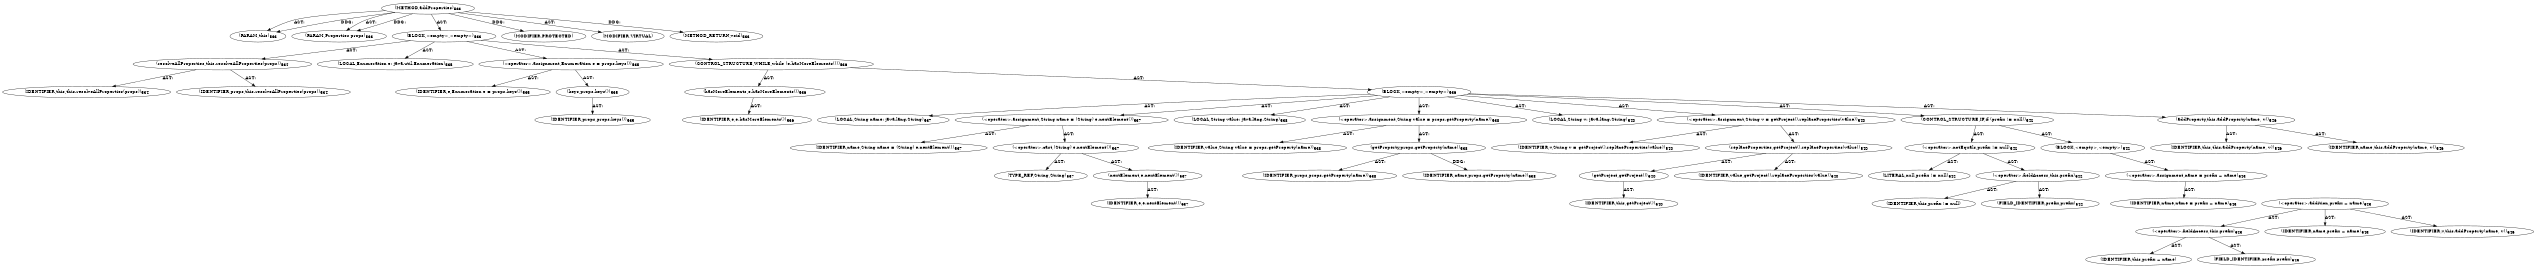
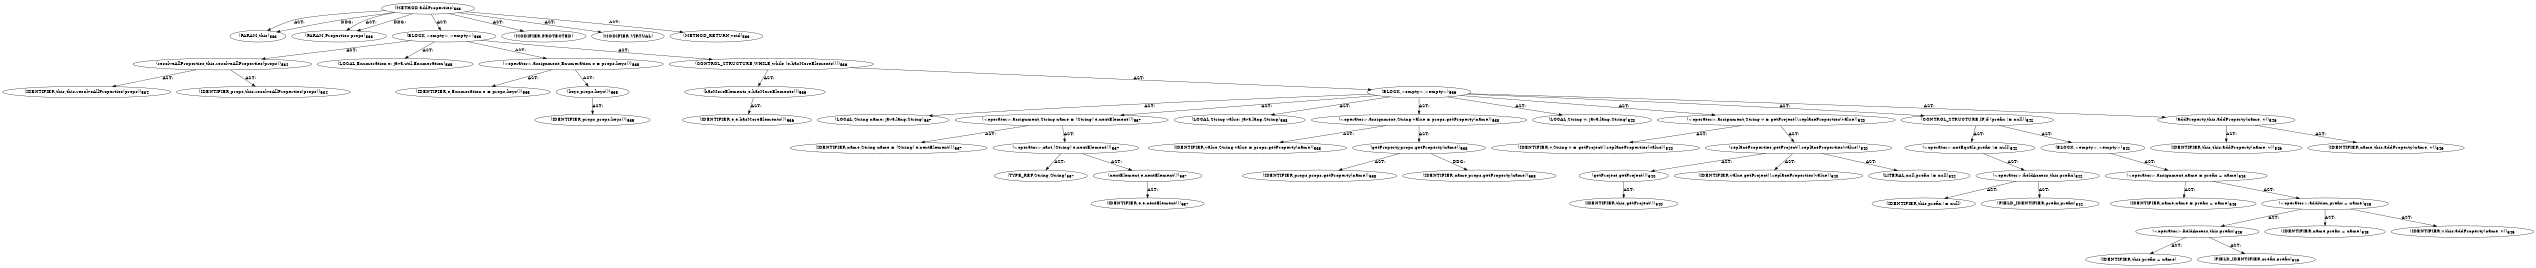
  digraph {
    n1 [label=<(METHOD,addProperties)<SUB>533</SUB>>]
    n2 [label=<(PARAM,this)<SUB>533</SUB>>]
    n3 [label=<(PARAM,Properties props)<SUB>533</SUB>>]
    n4 [label=<(BLOCK,&lt;empty&gt;,&lt;empty&gt;)<SUB>533</SUB>>]
    n5 [label=<(MODIFIER,PROTECTED)>]
    n6 [label=<(MODIFIER,VIRTUAL)>]
    n7 [label=<(METHOD_RETURN,void)<SUB>533</SUB>>]
    n8 [label=<(resolveAllProperties,this.resolveAllProperties(props))<SUB>534</SUB>>]
    n9 [label=<(LOCAL,Enumeration e: java.util.Enumeration)<SUB>535</SUB>>]
    n10 [label=<(&lt;operator&gt;.assignment,Enumeration e = props.keys())<SUB>535</SUB>>]
    n11 [label=<(CONTROL_STRUCTURE,WHILE,while (e.hasMoreElements()))<SUB>536</SUB>>]
    n12 [label=<(IDENTIFIER,this,this.resolveAllProperties(props))<SUB>534</SUB>>]
    n13 [label=<(IDENTIFIER,props,this.resolveAllProperties(props))<SUB>534</SUB>>]
    n14 [label=<(IDENTIFIER,e,Enumeration e = props.keys())<SUB>535</SUB>>]
    n15 [label=<(keys,props.keys())<SUB>535</SUB>>]
    n16 [label=<(hasMoreElements,e.hasMoreElements())<SUB>536</SUB>>]
    n17 [label=<(BLOCK,&lt;empty&gt;,&lt;empty&gt;)<SUB>536</SUB>>]
    n18 [label=<(IDENTIFIER,props,props.keys())<SUB>535</SUB>>]
    n19 [label=<(IDENTIFIER,e,e.hasMoreElements())<SUB>536</SUB>>]
    n20 [label=<(LOCAL,String name: java.lang.String)<SUB>537</SUB>>]
    n21 [label=<(&lt;operator&gt;.assignment,String name = (String) e.nextElement())<SUB>537</SUB>>]
    n22 [label=<(LOCAL,String value: java.lang.String)<SUB>538</SUB>>]
    n23 [label=<(&lt;operator&gt;.assignment,String value = props.getProperty(name))<SUB>538</SUB>>]
    n24 [label=<(LOCAL,String v: java.lang.String)<SUB>540</SUB>>]
    n25 [label=<(&lt;operator&gt;.assignment,String v = getProject().replaceProperties(value))<SUB>540</SUB>>]
    n26 [label=<(CONTROL_STRUCTURE,IF,if (prefix != null))<SUB>542</SUB>>]
    n27 [label=<(addProperty,this.addProperty(name, v))<SUB>546</SUB>>]
    n28 [label=<(IDENTIFIER,name,String name = (String) e.nextElement())<SUB>537</SUB>>]
    n29 [label=<(&lt;operator&gt;.cast,(String) e.nextElement())<SUB>537</SUB>>]
    n30 [label=<(IDENTIFIER,value,String value = props.getProperty(name))<SUB>538</SUB>>]
    n31 [label=<(getProperty,props.getProperty(name))<SUB>538</SUB>>]
    n32 [label=<(IDENTIFIER,v,String v = getProject().replaceProperties(value))<SUB>540</SUB>>]
    n33 [label=<(replaceProperties,getProject().replaceProperties(value))<SUB>540</SUB>>]
    n34 [label=<(&lt;operator&gt;.notEquals,prefix != null)<SUB>542</SUB>>]
    n35 [label=<(BLOCK,&lt;empty&gt;,&lt;empty&gt;)<SUB>542</SUB>>]
    n36 [label=<(IDENTIFIER,this,this.addProperty(name, v))<SUB>546</SUB>>]
    n37 [label=<(IDENTIFIER,name,this.addProperty(name, v))<SUB>546</SUB>>]
    n38 [label=<(TYPE_REF,String,String)<SUB>537</SUB>>]
    n39 [label=<(nextElement,e.nextElement())<SUB>537</SUB>>]
    n40 [label=<(IDENTIFIER,e,e.nextElement())<SUB>537</SUB>>]
    n41 [label=<(IDENTIFIER,props,props.getProperty(name))<SUB>538</SUB>>]
    n42 [label=<(IDENTIFIER,name,props.getProperty(name))<SUB>538</SUB>>]
    n43 [label=<(getProject,getProject())<SUB>540</SUB>>]
    n44 [label=<(IDENTIFIER,value,getProject().replaceProperties(value))<SUB>540</SUB>>]
    n45 [label=<(IDENTIFIER,this,getProject())<SUB>540</SUB>>]
    n46 [label=<(&lt;operator&gt;.fieldAccess,this.prefix)<SUB>542</SUB>>]
    n47 [label=<(LITERAL,null,prefix != null)<SUB>542</SUB>>]
    n48 [label=<(&lt;operator&gt;.assignment,name = prefix + name)<SUB>543</SUB>>]
    n49 [label=<(IDENTIFIER,this,prefix != null)>]
    n50 [label=<(FIELD_IDENTIFIER,prefix,prefix)<SUB>542</SUB>>]
    n51 [label=<(IDENTIFIER,name,name = prefix + name)<SUB>543</SUB>>]
    n52 [label=<(&lt;operator&gt;.addition,prefix + name)<SUB>543</SUB>>]
    n53 [label=<(&lt;operator&gt;.fieldAccess,this.prefix)<SUB>543</SUB>>]
    n54 [label=<(IDENTIFIER,name,prefix + name)<SUB>543</SUB>>]
    n55 [label=<(IDENTIFIER,v,this.addProperty(name, v))<SUB>546</SUB>>]
    n56 [label=<(IDENTIFIER,this,prefix + name)>]
    n57 [label=<(FIELD_IDENTIFIER,prefix,prefix)<SUB>543</SUB>>]
    n1 -> n2 [label="AST: "]
    n1 -> n2 [label="DDG: "]
    n1 -> n3 [label="AST: "]
    n1 -> n3 [label="DDG: "]
    n1 -> n4 [label="AST: "]
-   n1 -> n5 [label="DDG: "]
+   n1 -> n5 [label="AST: "]
    n1 -> n6 [label="AST: "]
-   n1 -> n7 [label="DDG: "]
+   n1 -> n7 [label="AST: "]
    n4 -> n8 [label="AST: "]
    n4 -> n9 [label="AST: "]
    n4 -> n10 [label="AST: "]
    n4 -> n11 [label="AST: "]
    n8 -> n12 [label="AST: "]
    n8 -> n13 [label="AST: "]
    n10 -> n14 [label="AST: "]
    n10 -> n15 [label="AST: "]
    n11 -> n16 [label="AST: "]
    n11 -> n17 [label="AST: "]
    n15 -> n18 [label="AST: "]
    n16 -> n19 [label="AST: "]
    n17 -> n20 [label="AST: "]
    n17 -> n21 [label="AST: "]
    n17 -> n22 [label="AST: "]
    n17 -> n23 [label="AST: "]
    n17 -> n24 [label="AST: "]
    n17 -> n25 [label="AST: "]
    n17 -> n26 [label="AST: "]
    n17 -> n27 [label="AST: "]
    n21 -> n28 [label="AST: "]
    n21 -> n29 [label="AST: "]
    n23 -> n30 [label="AST: "]
    n23 -> n31 [label="AST: "]
    n25 -> n32 [label="AST: "]
    n25 -> n33 [label="AST: "]
    n26 -> n34 [label="AST: "]
    n26 -> n35 [label="AST: "]
    n27 -> n36 [label="AST: "]
    n27 -> n37 [label="AST: "]
    n29 -> n38 [label="AST: "]
    n29 -> n39 [label="AST: "]
    n31 -> n41 [label="AST: "]
    n31 -> n42 [label="DDG: "]
    n33 -> n43 [label="AST: "]
    n33 -> n44 [label="AST: "]
    n34 -> n46 [label="AST: "]
-   n34 -> n47 [label="AST: "]
+   n33 -> n47 [label="AST: "]
    n35 -> n48 [label="AST: "]
    n39 -> n40 [label="AST: "]
    n43 -> n45 [label="AST: "]
    n46 -> n49 [label="AST: "]
    n46 -> n50 [label="AST: "]
    n48 -> n51 [label="AST: "]
+   n48 -> n52 [label="AST: "]
    n52 -> n53 [label="AST: "]
    n52 -> n54 [label="AST: "]
    n52 -> n55 [label="AST: "]
    n53 -> n56 [label="AST: "]
    n53 -> n57 [label="AST: "]
  }
